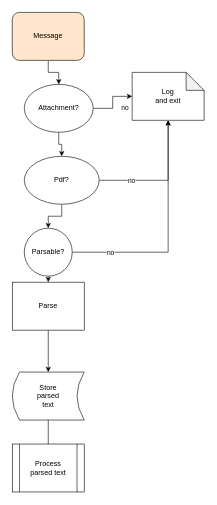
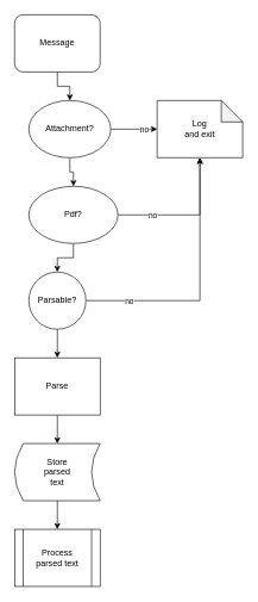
  <mxCell id="0" />
  <mxCell id="1" parent="0" />
  <mxCell id="2" value="Process&lt;br&gt;parsed text" style="shape=process;whiteSpace=wrap;html=1;backgroundOutline=1;" parent="1" vertex="1"><mxGeometry x="20" y="740" width="120" height="80" as="geometry" /></mxCell>
  <mxCell id="3" style="edgeStyle=orthogonalEdgeStyle;rounded=0;orthogonalLoop=1;jettySize=auto;html=1;exitX=0.5;exitY=1;exitDx=0;exitDy=0;entryX=0.5;entryY=0;entryDx=0;entryDy=0;" parent="1" source="4" target="9" edge="1"><mxGeometry relative="1" as="geometry" /></mxCell>
- <mxCell id="4" value="Message" style="rounded=1;whiteSpace=wrap;html=1;fillColor=#ffe6cc;" parent="1" vertex="1"><mxGeometry x="20" y="20" width="120" height="80" as="geometry" /></mxCell>
- <mxCell id="5" value="Log&lt;br&gt;and exit" style="shape=note;whiteSpace=wrap;html=1;backgroundOutline=1;darkOpacity=0.05;" parent="1" vertex="1"><mxGeometry x="220" y="120" width="120" height="80" as="geometry" /></mxCell>
+ <mxCell id="4" value="Message" style="rounded=1;whiteSpace=wrap;html=1;" parent="1" vertex="1"><mxGeometry x="20" y="20" width="120" height="80" as="geometry" /></mxCell>
+ <mxCell id="5" value="Log&lt;br&gt;and exit" style="shape=note;whiteSpace=wrap;html=1;backgroundOutline=1;darkOpacity=0.05;" parent="1" vertex="1"><mxGeometry x="220" y="140" width="120" height="80" as="geometry" /></mxCell>
  <mxCell id="6" style="edgeStyle=orthogonalEdgeStyle;rounded=0;orthogonalLoop=1;jettySize=auto;html=1;exitX=0.5;exitY=1;exitDx=0;exitDy=0;entryX=0.5;entryY=0;entryDx=0;entryDy=0;" parent="1" source="9" target="13" edge="1"><mxGeometry relative="1" as="geometry" /></mxCell>
  <mxCell id="7" style="edgeStyle=orthogonalEdgeStyle;rounded=0;orthogonalLoop=1;jettySize=auto;html=1;exitX=1;exitY=0.5;exitDx=0;exitDy=0;entryX=0;entryY=0.5;entryDx=0;entryDy=0;entryPerimeter=0;" parent="1" source="9" target="5" edge="1"><mxGeometry relative="1" as="geometry" /></mxCell>
  <mxCell id="8" value="no" style="edgeLabel;html=1;align=center;verticalAlign=middle;resizable=0;points=[];" parent="7" vertex="1" connectable="0"><mxGeometry x="-0.2" relative="1" as="geometry"><mxPoint x="20" as="offset" /></mxGeometry></mxCell>
  <mxCell id="9" value="Attachment?" style="ellipse;whiteSpace=wrap;html=1;aspect=fixed;" parent="1" vertex="1"><mxGeometry x="40" y="140" width="115" height="80" as="geometry" /></mxCell>
  <mxCell id="10" style="edgeStyle=orthogonalEdgeStyle;rounded=0;orthogonalLoop=1;jettySize=auto;html=1;exitX=0.5;exitY=1;exitDx=0;exitDy=0;entryX=0.5;entryY=0;entryDx=0;entryDy=0;" parent="1" source="13" target="17" edge="1"><mxGeometry relative="1" as="geometry" /></mxCell>
  <mxCell id="11" style="edgeStyle=orthogonalEdgeStyle;rounded=0;orthogonalLoop=1;jettySize=auto;html=1;exitX=1;exitY=0.5;exitDx=0;exitDy=0;entryX=0.5;entryY=1;entryDx=0;entryDy=0;entryPerimeter=0;" parent="1" source="13" target="5" edge="1"><mxGeometry relative="1" as="geometry" /></mxCell>
  <mxCell id="12" value="no" style="edgeLabel;html=1;align=center;verticalAlign=middle;resizable=0;points=[];" parent="11" vertex="1" connectable="0"><mxGeometry x="-0.467" y="2" relative="1" as="geometry"><mxPoint x="-3.81" y="2" as="offset" /></mxGeometry></mxCell>
  <mxCell id="13" value="Pdf?" style="ellipse;whiteSpace=wrap;html=1;aspect=fixed;" parent="1" vertex="1"><mxGeometry x="40" y="260" width="125" height="80" as="geometry" /></mxCell>
  <mxCell id="14" style="edgeStyle=orthogonalEdgeStyle;rounded=0;orthogonalLoop=1;jettySize=auto;html=1;exitX=0.5;exitY=1;exitDx=0;exitDy=0;entryX=0.5;entryY=0;entryDx=0;entryDy=0;" parent="1" source="17" target="19" edge="1"><mxGeometry relative="1" as="geometry" /></mxCell>
  <mxCell id="15" style="edgeStyle=orthogonalEdgeStyle;rounded=0;orthogonalLoop=1;jettySize=auto;html=1;exitX=1;exitY=0.5;exitDx=0;exitDy=0;entryX=0.5;entryY=1;entryDx=0;entryDy=0;entryPerimeter=0;" parent="1" source="17" target="5" edge="1"><mxGeometry relative="1" as="geometry" /></mxCell>
  <mxCell id="16" value="no" style="edgeLabel;html=1;align=center;verticalAlign=middle;resizable=0;points=[];" parent="15" vertex="1" connectable="0"><mxGeometry x="-0.656" y="2" relative="1" as="geometry"><mxPoint x="-1.9" y="2" as="offset" /></mxGeometry></mxCell>
  <mxCell id="17" value="Parsable?" style="ellipse;whiteSpace=wrap;html=1;aspect=fixed;" parent="1" vertex="1"><mxGeometry x="40" y="380" width="80" height="80" as="geometry" /></mxCell>
  <mxCell id="18" value="" style="edgeStyle=orthogonalEdgeStyle;rounded=0;orthogonalLoop=1;jettySize=auto;html=1;" parent="1" source="19" target="21" edge="1"><mxGeometry relative="1" as="geometry" /></mxCell>
- <mxCell id="19" value="Parse" style="rounded=0;whiteSpace=wrap;html=1;" parent="1" vertex="1"><mxGeometry x="20" y="470" width="120" height="80" as="geometry" /></mxCell>
- <mxCell id="20" value="" style="edgeStyle=orthogonalEdgeStyle;rounded=0;orthogonalLoop=1;jettySize=auto;html=1;endArrow=none;" parent="1" source="21" target="2" edge="1"><mxGeometry relative="1" as="geometry" /></mxCell>
+ <mxCell id="19" value="Parse" style="rounded=0;whiteSpace=wrap;html=1;" parent="1" vertex="1"><mxGeometry x="20" y="500" width="120" height="80" as="geometry" /></mxCell>
+ <mxCell id="20" value="" style="edgeStyle=orthogonalEdgeStyle;rounded=0;orthogonalLoop=1;jettySize=auto;html=1;" parent="1" source="21" target="2" edge="1"><mxGeometry relative="1" as="geometry" /></mxCell>
  <mxCell id="21" value="&lt;span&gt;Store&lt;/span&gt;&lt;br&gt;&lt;span&gt;parsed&lt;/span&gt;&lt;br&gt;&lt;span&gt;text&lt;/span&gt;" style="shape=dataStorage;whiteSpace=wrap;html=1;" parent="1" vertex="1"><mxGeometry x="20" y="620" width="120" height="80" as="geometry" /></mxCell>
